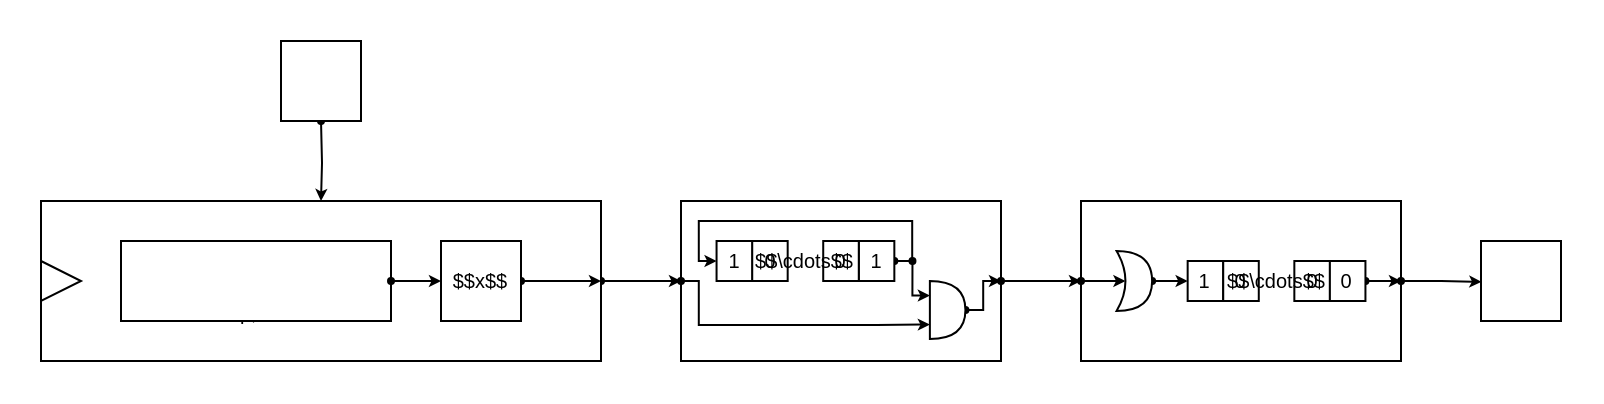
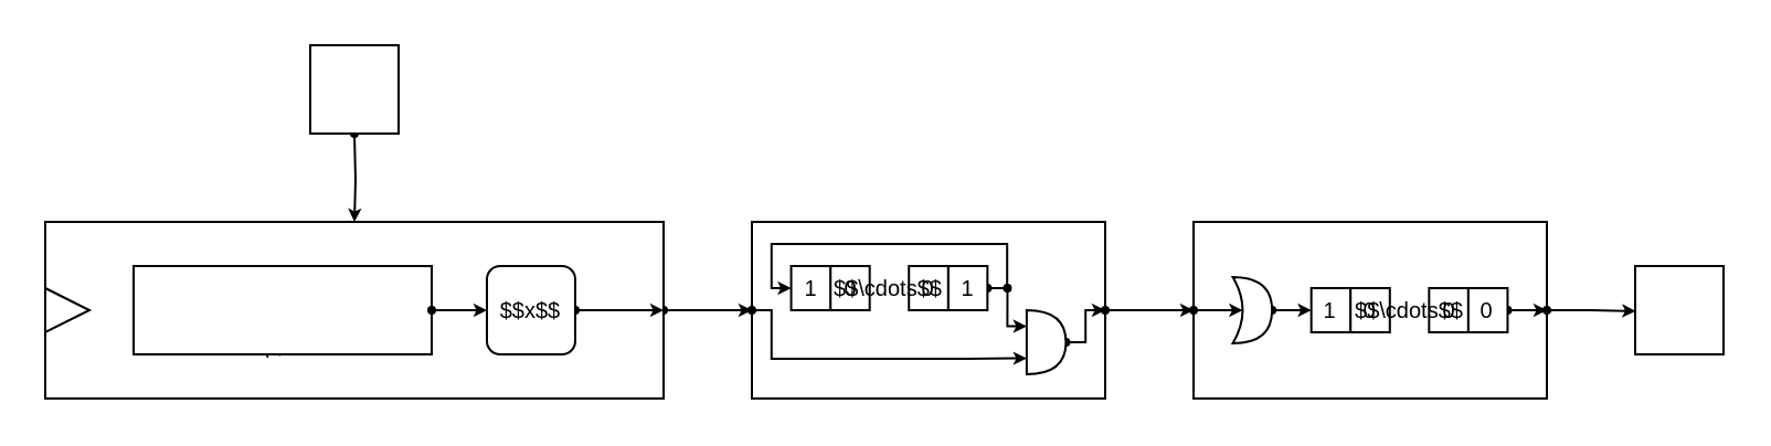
  <mxCell id="0" />
  <mxCell id="1" parent="0" />
  <mxCell id="2" value="" style="group;fontSize=10;spacing=0;verticalAlign=middle;fillColor=#ffffff;" parent="1" vertex="1" connectable="0"><mxGeometry x="340" y="100" width="160" height="80" as="geometry" /></mxCell>
  <mxCell id="3" value="" style="rounded=0;whiteSpace=wrap;html=1;fillColor=none;fontSize=10;spacing=0;verticalAlign=middle;" parent="2" vertex="1"><mxGeometry width="160" height="80" as="geometry" /></mxCell>
  <mxCell id="4" style="edgeStyle=orthogonalEdgeStyle;rounded=0;orthogonalLoop=1;jettySize=auto;html=1;exitX=0;exitY=0.25;exitDx=0;exitDy=0;exitPerimeter=0;startArrow=oval;startFill=1;startSize=3;endSize=3;fontSize=10;entryX=0;entryY=0.25;entryDx=0;entryDy=0;entryPerimeter=0;spacing=0;verticalAlign=middle;" parent="2" target="6" edge="1"><mxGeometry relative="1" as="geometry"><mxPoint x="115.733" y="30" as="sourcePoint" /><Array as="points"><mxPoint x="115.556" y="48" /></Array></mxGeometry></mxCell>
  <mxCell id="5" style="edgeStyle=orthogonalEdgeStyle;rounded=0;orthogonalLoop=1;jettySize=auto;html=1;exitX=1;exitY=0.5;exitDx=0;exitDy=0;exitPerimeter=0;entryX=1;entryY=0.5;entryDx=0;entryDy=0;startArrow=oval;startFill=1;startSize=3;endSize=3;fontSize=10;spacing=0;verticalAlign=middle;" parent="2" source="6" target="3" edge="1"><mxGeometry relative="1" as="geometry"><Array as="points"><mxPoint x="151.111" y="55" /><mxPoint x="151.111" y="40" /></Array></mxGeometry></mxCell>
  <mxCell id="6" value="" style="shape=or;whiteSpace=wrap;html=1;fontSize=10;spacing=0;verticalAlign=middle;" parent="2" vertex="1"><mxGeometry x="124.444" y="40" width="17.778" height="29" as="geometry" /></mxCell>
  <mxCell id="7" style="edgeStyle=orthogonalEdgeStyle;rounded=0;orthogonalLoop=1;jettySize=auto;html=1;exitX=0;exitY=0.5;exitDx=0;exitDy=0;entryX=0;entryY=0.75;entryDx=0;entryDy=0;entryPerimeter=0;startArrow=oval;startFill=1;startSize=3;endSize=3;fontSize=10;spacing=0;verticalAlign=middle;" parent="2" source="3" target="6" edge="1"><mxGeometry relative="1" as="geometry"><Array as="points"><mxPoint x="8.889" y="40" /><mxPoint x="8.889" y="62" /><mxPoint x="97.778" y="62" /></Array></mxGeometry></mxCell>
  <mxCell id="8" value="0" style="rounded=0;whiteSpace=wrap;html=1;fontSize=10;spacing=0;verticalAlign=middle;" parent="2" vertex="1"><mxGeometry x="35.556" y="20" width="17.778" height="20" as="geometry" /></mxCell>
  <mxCell id="9" value="1" style="rounded=0;whiteSpace=wrap;html=1;fontSize=10;spacing=0;verticalAlign=middle;" parent="2" vertex="1"><mxGeometry x="17.778" y="20" width="17.778" height="20" as="geometry" /></mxCell>
  <mxCell id="10" value="" style="edgeStyle=orthogonalEdgeStyle;rounded=0;orthogonalLoop=1;jettySize=auto;html=1;startArrow=oval;startFill=1;startSize=3;endSize=3;fontSize=10;entryX=0;entryY=0.5;entryDx=0;entryDy=0;spacing=0;verticalAlign=middle;" parent="2" source="11" target="9" edge="1"><mxGeometry relative="1" as="geometry"><mxPoint x="177.778" y="30" as="targetPoint" /><Array as="points"><mxPoint x="115.556" y="30" /><mxPoint x="115.556" y="10" /><mxPoint x="8.889" y="10" /><mxPoint x="8.889" y="30" /></Array></mxGeometry></mxCell>
  <mxCell id="11" value="1" style="rounded=0;whiteSpace=wrap;html=1;fontSize=10;spacing=0;verticalAlign=middle;" parent="2" vertex="1"><mxGeometry x="88.889" y="20" width="17.778" height="20" as="geometry" /></mxCell>
  <mxCell id="12" value="0" style="rounded=0;whiteSpace=wrap;html=1;fontSize=10;spacing=0;verticalAlign=middle;" parent="2" vertex="1"><mxGeometry x="71.111" y="20" width="17.778" height="20" as="geometry" /></mxCell>
  <mxCell id="13" value="$$\cdots$$" style="text;html=1;strokeColor=none;fillColor=none;align=center;verticalAlign=middle;whiteSpace=wrap;rounded=0;fontSize=10;spacing=0;" parent="2" vertex="1"><mxGeometry x="53.333" y="20" width="17.778" height="20" as="geometry" /></mxCell>
  <mxCell id="14" value="" style="group;fontSize=10;spacing=0;verticalAlign=middle;fillColor=#ffffff;" parent="1" vertex="1" connectable="0"><mxGeometry x="540" y="100" width="160" height="80" as="geometry" /></mxCell>
  <mxCell id="15" style="edgeStyle=orthogonalEdgeStyle;rounded=0;orthogonalLoop=1;jettySize=auto;html=1;exitX=0;exitY=0.5;exitDx=0;exitDy=0;entryX=0.25;entryY=0.5;entryDx=0;entryDy=0;entryPerimeter=0;startSize=3;endSize=3;startArrow=oval;startFill=1;" edge="1" parent="14" source="16" target="20"><mxGeometry relative="1" as="geometry" /></mxCell>
  <mxCell id="16" value="" style="rounded=0;whiteSpace=wrap;html=1;align=center;fillColor=none;fontSize=10;spacing=0;verticalAlign=middle;" parent="14" vertex="1"><mxGeometry width="160" height="80" as="geometry" /></mxCell>
  <mxCell id="17" value="1" style="rounded=0;whiteSpace=wrap;html=1;fontSize=10;spacing=0;verticalAlign=middle;" parent="14" vertex="1"><mxGeometry x="53.333" y="30" width="17.778" height="20" as="geometry" /></mxCell>
  <mxCell id="18" value="0" style="rounded=0;whiteSpace=wrap;html=1;fontSize=10;spacing=0;verticalAlign=middle;" parent="14" vertex="1"><mxGeometry x="71.111" y="30" width="17.778" height="20" as="geometry" /></mxCell>
  <mxCell id="19" style="edgeStyle=orthogonalEdgeStyle;rounded=0;orthogonalLoop=1;jettySize=auto;html=1;exitX=1;exitY=0.5;exitDx=0;exitDy=0;exitPerimeter=0;entryX=0;entryY=0.5;entryDx=0;entryDy=0;startArrow=oval;startFill=1;startSize=3;endSize=3;fontSize=10;spacing=0;verticalAlign=middle;" parent="14" source="20" target="17" edge="1"><mxGeometry relative="1" as="geometry" /></mxCell>
  <mxCell id="20" value="" style="shape=xor;whiteSpace=wrap;html=1;fontSize=10;spacing=0;verticalAlign=middle;" parent="14" vertex="1"><mxGeometry x="17.778" y="25" width="17.778" height="30" as="geometry" /></mxCell>
  <mxCell id="21" value="0" style="rounded=0;whiteSpace=wrap;html=1;fontSize=10;spacing=0;verticalAlign=middle;" parent="14" vertex="1"><mxGeometry x="106.667" y="30" width="17.778" height="20" as="geometry" /></mxCell>
  <mxCell id="22" style="edgeStyle=orthogonalEdgeStyle;rounded=0;orthogonalLoop=1;jettySize=auto;html=1;exitX=1;exitY=0.5;exitDx=0;exitDy=0;entryX=1;entryY=0.5;entryDx=0;entryDy=0;startArrow=oval;startFill=1;startSize=3;endSize=3;fontSize=10;spacing=0;verticalAlign=middle;" parent="14" source="23" target="16" edge="1"><mxGeometry relative="1" as="geometry" /></mxCell>
  <mxCell id="23" value="0" style="rounded=0;whiteSpace=wrap;html=1;fontSize=10;spacing=0;verticalAlign=middle;" parent="14" vertex="1"><mxGeometry x="124.444" y="30" width="17.778" height="20" as="geometry" /></mxCell>
  <mxCell id="24" value="&lt;font style=&quot;font-size: 10px&quot;&gt;$$\cdots$$&lt;/font&gt;" style="text;html=1;strokeColor=none;fillColor=none;align=center;verticalAlign=middle;whiteSpace=wrap;rounded=0;fontSize=10;spacing=0;" parent="14" vertex="1"><mxGeometry x="88.889" y="30" width="17.778" height="20" as="geometry" /></mxCell>
  <mxCell id="25" style="edgeStyle=orthogonalEdgeStyle;rounded=0;orthogonalLoop=1;jettySize=auto;html=1;exitX=1;exitY=0.5;exitDx=0;exitDy=0;entryX=0;entryY=0.5;entryDx=0;entryDy=0;startArrow=oval;startFill=1;startSize=3;endSize=3;" parent="1" source="3" target="16" edge="1"><mxGeometry relative="1" as="geometry" /></mxCell>
  <mxCell id="26" style="edgeStyle=orthogonalEdgeStyle;rounded=0;orthogonalLoop=1;jettySize=auto;html=1;entryX=0;entryY=0.5;entryDx=0;entryDy=0;startArrow=oval;startFill=1;startSize=3;endSize=3;exitX=1;exitY=0.5;exitDx=0;exitDy=0;" parent="1" source="30" target="3" edge="1"><mxGeometry relative="1" as="geometry"><mxPoint x="300" y="140" as="sourcePoint" /></mxGeometry></mxCell>
  <mxCell id="27" style="edgeStyle=orthogonalEdgeStyle;rounded=0;orthogonalLoop=1;jettySize=auto;html=1;exitX=1;exitY=0.5;exitDx=0;exitDy=0;entryX=0;entryY=0.5;entryDx=0;entryDy=0;startArrow=oval;startFill=1;startSize=3;endSize=3;" edge="1" parent="1" source="16"><mxGeometry relative="1" as="geometry"><mxPoint x="740.176" y="140.412" as="targetPoint" /></mxGeometry></mxCell>
  <mxCell id="28" value="" style="group" vertex="1" connectable="0" parent="1"><mxGeometry x="20" y="20" width="280" height="160" as="geometry" /></mxCell>
  <mxCell id="29" style="edgeStyle=orthogonalEdgeStyle;rounded=0;orthogonalLoop=1;jettySize=auto;html=1;exitX=0.5;exitY=0;exitDx=0;exitDy=0;startArrow=oval;startFill=1;fontSize=10;entryX=0.5;entryY=0;entryDx=0;entryDy=0;startSize=3;endSize=3;" edge="1" parent="28" target="30"><mxGeometry relative="1" as="geometry"><mxPoint x="140" y="40" as="sourcePoint" /></mxGeometry></mxCell>
  <mxCell id="30" value="" style="rounded=0;whiteSpace=wrap;html=1;align=center;fontSize=10;" vertex="1" parent="28"><mxGeometry y="80" width="280" height="80" as="geometry" /></mxCell>
  <mxCell id="31" value="" style="triangle;whiteSpace=wrap;html=1;rounded=0;fontSize=10;" vertex="1" parent="28"><mxGeometry y="110" width="20" height="20" as="geometry" /></mxCell>
  <mxCell id="32" value="$$p$$" style="text;html=1;resizable=0;points=[];autosize=1;align=center;verticalAlign=middle;spacingTop=0;fontSize=10;spacing=0;" vertex="1" parent="28"><mxGeometry x="130" y="10" width="20" height="20" as="geometry" /></mxCell>
  <mxCell id="33" style="edgeStyle=orthogonalEdgeStyle;rounded=0;orthogonalLoop=1;jettySize=auto;html=1;exitX=1;exitY=0.5;exitDx=0;exitDy=0;entryX=1;entryY=0.5;entryDx=0;entryDy=0;startArrow=oval;startFill=1;fontSize=10;startSize=3;endSize=3;" edge="1" parent="28" source="34" target="30"><mxGeometry relative="1" as="geometry"><Array as="points"><mxPoint x="250" y="120" /><mxPoint x="250" y="120" /></Array></mxGeometry></mxCell>
- <mxCell id="34" value="$$x$$" style="whiteSpace=wrap;html=1;aspect=fixed;rounded=0;fontSize=10;align=center;spacing=0;" vertex="1" parent="28"><mxGeometry x="200" y="100" width="40" height="40" as="geometry" /></mxCell>
+ <mxCell id="34" value="$$x$$" style="whiteSpace=wrap;html=1;aspect=fixed;fontSize=10;align=center;spacing=0;rounded=1;" vertex="1" parent="28"><mxGeometry x="200" y="100" width="40" height="40" as="geometry" /></mxCell>
  <mxCell id="35" value="" style="group" vertex="1" connectable="0" parent="28"><mxGeometry x="40" y="100" width="135" height="40" as="geometry" /></mxCell>
  <mxCell id="36" value="" style="group" vertex="1" connectable="0" parent="35"><mxGeometry width="135" height="40" as="geometry" /></mxCell>
  <mxCell id="37" value="$$x=1$$" style="text;html=1;strokeColor=none;fillColor=none;align=left;verticalAlign=middle;whiteSpace=wrap;rounded=0;fontSize=10;spacing=0;" vertex="1" parent="36"><mxGeometry x="95" width="40" height="20" as="geometry" /></mxCell>
  <mxCell id="38" value="$$x=0$$" style="text;html=1;strokeColor=none;fillColor=none;align=left;verticalAlign=middle;whiteSpace=wrap;rounded=0;fontSize=10;spacing=0;" vertex="1" parent="36"><mxGeometry x="95" y="20" width="40" height="20" as="geometry" /></mxCell>
  <mxCell id="39" value="$$1-p,$$" style="text;html=1;strokeColor=none;fillColor=none;align=left;verticalAlign=middle;whiteSpace=wrap;rounded=0;fontSize=10;spacing=0;" vertex="1" parent="36"><mxGeometry x="60" y="20" width="35" height="20" as="geometry" /></mxCell>
  <mxCell id="40" value="$$P(X)=\Bigg\{$$" style="text;html=1;strokeColor=none;fillColor=none;align=left;verticalAlign=middle;whiteSpace=wrap;rounded=0;fontSize=10;" vertex="1" parent="36"><mxGeometry width="60" height="40" as="geometry" /></mxCell>
  <mxCell id="41" value="$$p,$$" style="text;html=1;strokeColor=none;fillColor=none;align=left;verticalAlign=middle;whiteSpace=wrap;rounded=0;fontSize=10;spacing=0;" vertex="1" parent="36"><mxGeometry x="60" width="20" height="20" as="geometry" /></mxCell>
  <mxCell id="42" value="" style="rounded=0;whiteSpace=wrap;html=1;fontSize=10;align=left;" vertex="1" parent="36"><mxGeometry width="135" height="40" as="geometry" /></mxCell>
  <mxCell id="43" style="edgeStyle=orthogonalEdgeStyle;rounded=0;orthogonalLoop=1;jettySize=auto;html=1;exitX=1;exitY=0.5;exitDx=0;exitDy=0;entryX=0;entryY=0.5;entryDx=0;entryDy=0;startArrow=oval;startFill=1;fontSize=10;startSize=3;endSize=3;" edge="1" parent="28" source="42" target="34"><mxGeometry relative="1" as="geometry" /></mxCell>
  <mxCell id="44" value="" style="rounded=0;whiteSpace=wrap;html=1;fontSize=10;" vertex="1" parent="28"><mxGeometry x="120" width="40" height="40" as="geometry" /></mxCell>
  <mxCell id="45" value="$$y$$" style="text;html=1;strokeColor=none;fillColor=none;align=center;verticalAlign=middle;whiteSpace=wrap;rounded=0;fontSize=10;" vertex="1" parent="1"><mxGeometry x="740" y="130" width="40" height="20" as="geometry" /></mxCell>
  <mxCell id="46" value="" style="rounded=0;whiteSpace=wrap;html=1;fontSize=10;" vertex="1" parent="1"><mxGeometry x="740" y="120" width="40" height="40" as="geometry" /></mxCell>
